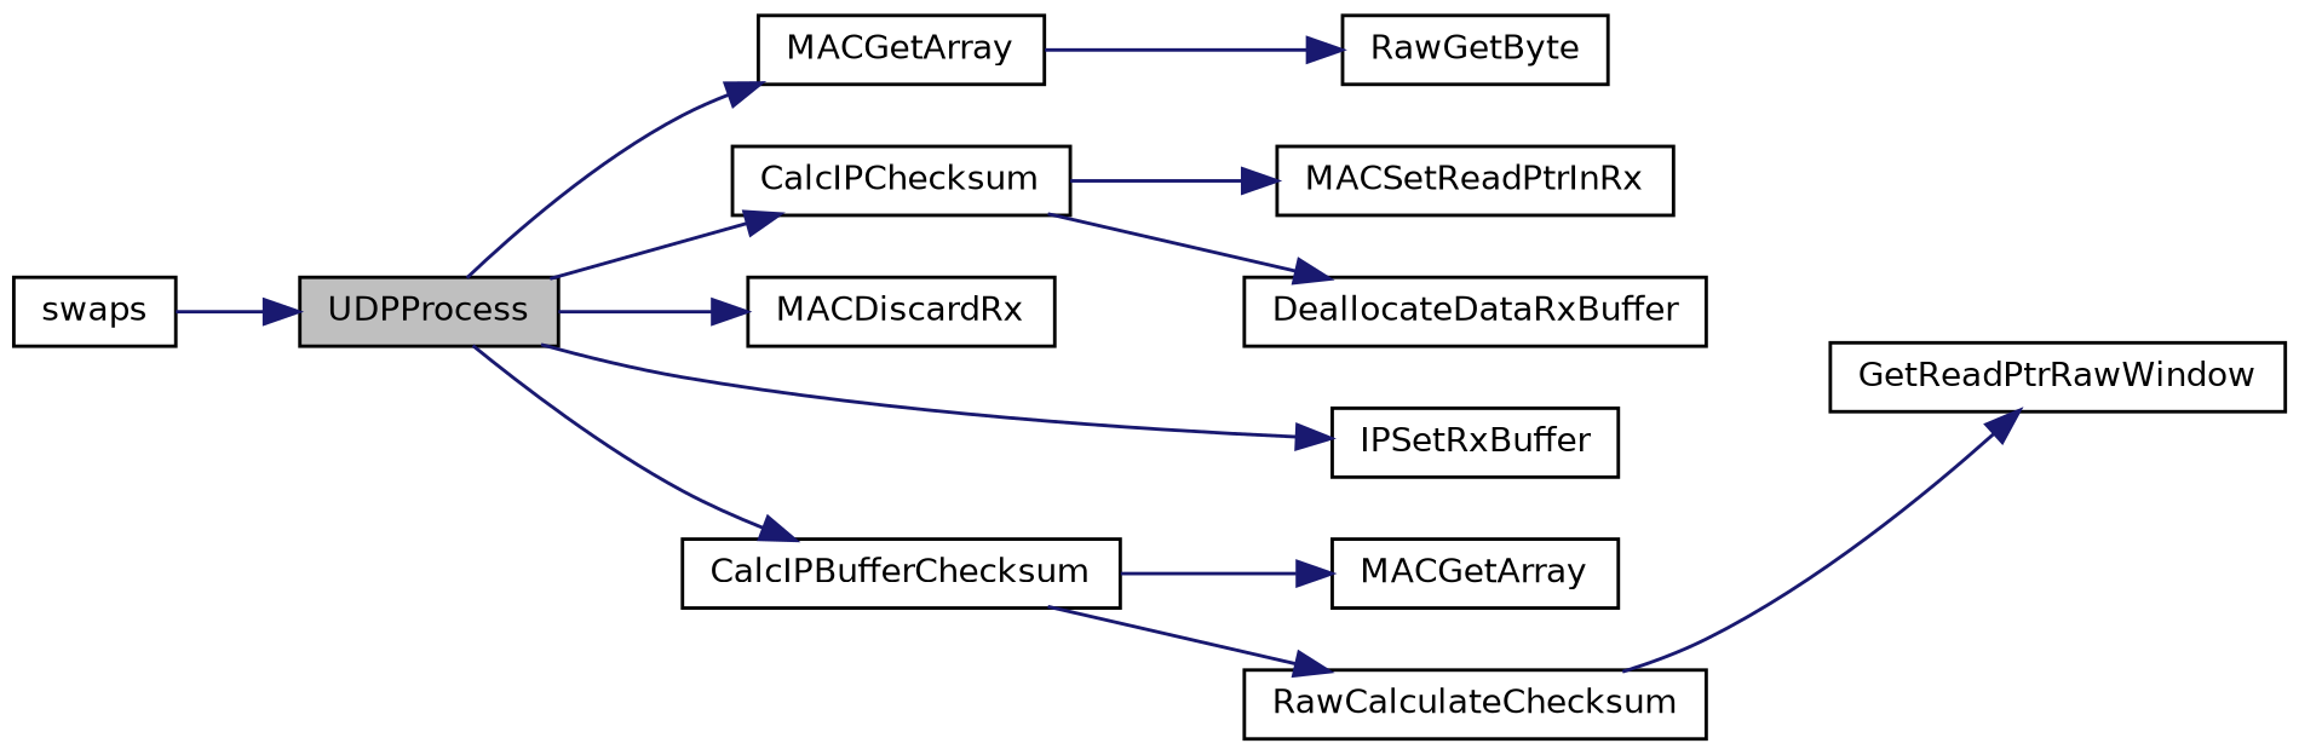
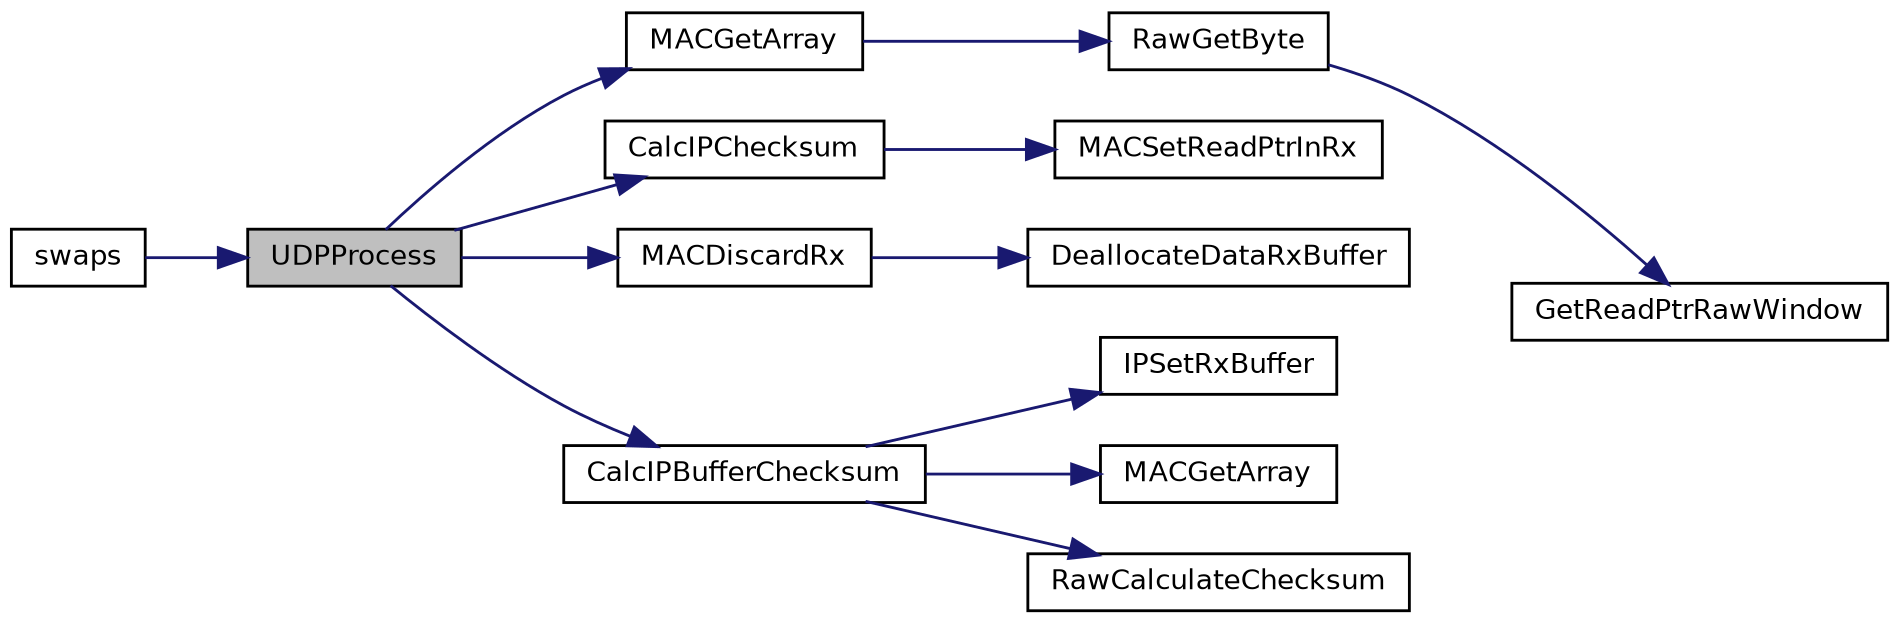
  digraph {
    rankdir=LR
    node [color=black fillcolor=white fontname=Helvetica fontsize=10 shape=record style=filled]
    edge [color=midnightblue fontname=Helvetica fontsize=10 labelfontname=Helvetica labelfontsize=10 style=solid]
    n1 [fillcolor=grey75 fontcolor=black height=0.2 label=UDPProcess width=0.4]
    n2 [height=0.2 label=MACGetArray width=0.4]
    n3 [height=0.2 label=CalcIPChecksum width=0.4]
    n4 [height=0.2 label=IPSetRxBuffer width=0.4]
    n5 [height=0.2 label=CalcIPBufferChecksum width=0.4]
    n6 [height=0.2 label=MACDiscardRx width=0.4]
    n7 [height=0.2 label=RawGetByte width=0.4]
    n8 [height=0.2 label=swaps width=0.4]
    n9 [height=0.2 label=MACSetReadPtrInRx width=0.4]
    n10 [height=0.2 label=MACGetArray width=0.4]
    n11 [height=0.2 label=RawCalculateChecksum width=0.4]
    n12 [height=0.2 label=DeallocateDataRxBuffer width=0.4]
    n13 [height=0.2 label=GetReadPtrRawWindow width=0.4]
    n1 -> n2
    n1 -> n3
-   n1 -> n4
+   n5 -> n4
    n1 -> n5
    n1 -> n6
    n2 -> n7
    n3 -> n9
    n5 -> n10
    n5 -> n11
-   n3 -> n12
+   n6 -> n12
    n8 -> n1
-   n11 -> n13
+   n7 -> n13
  }
